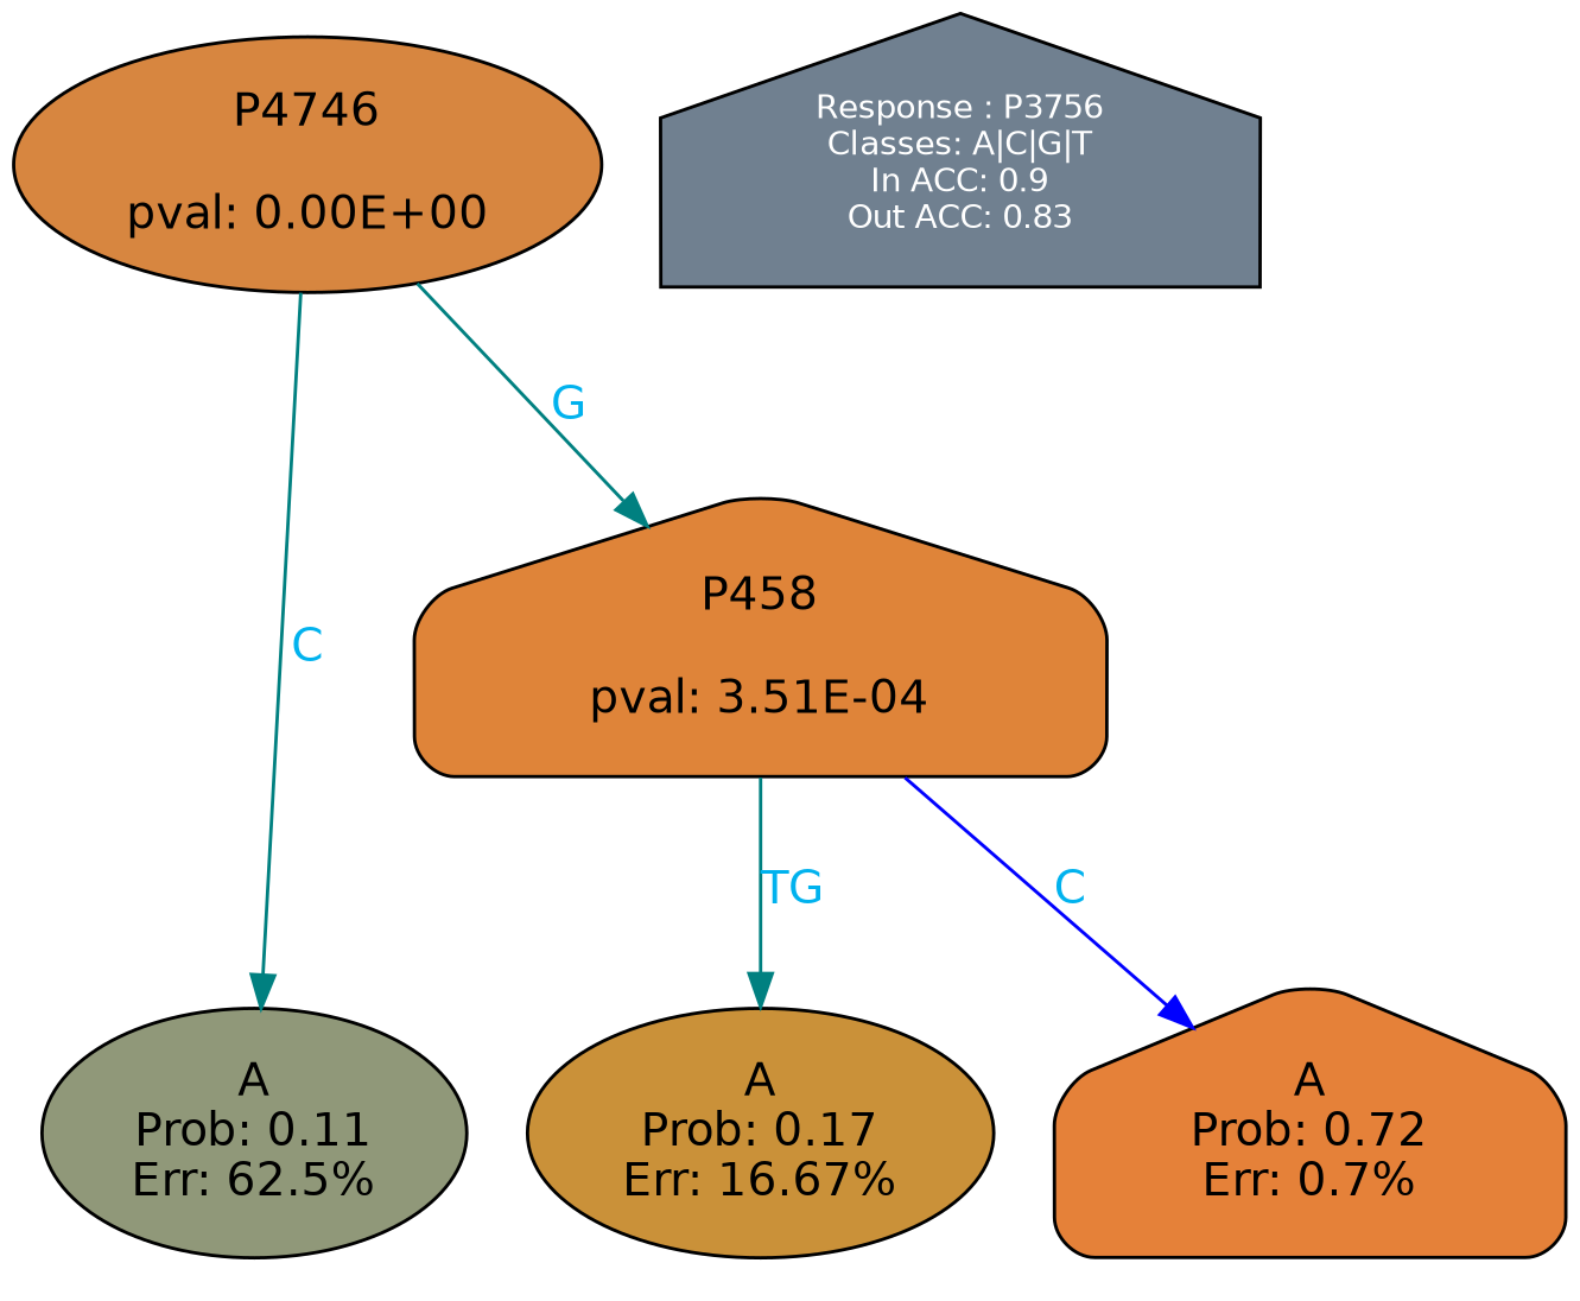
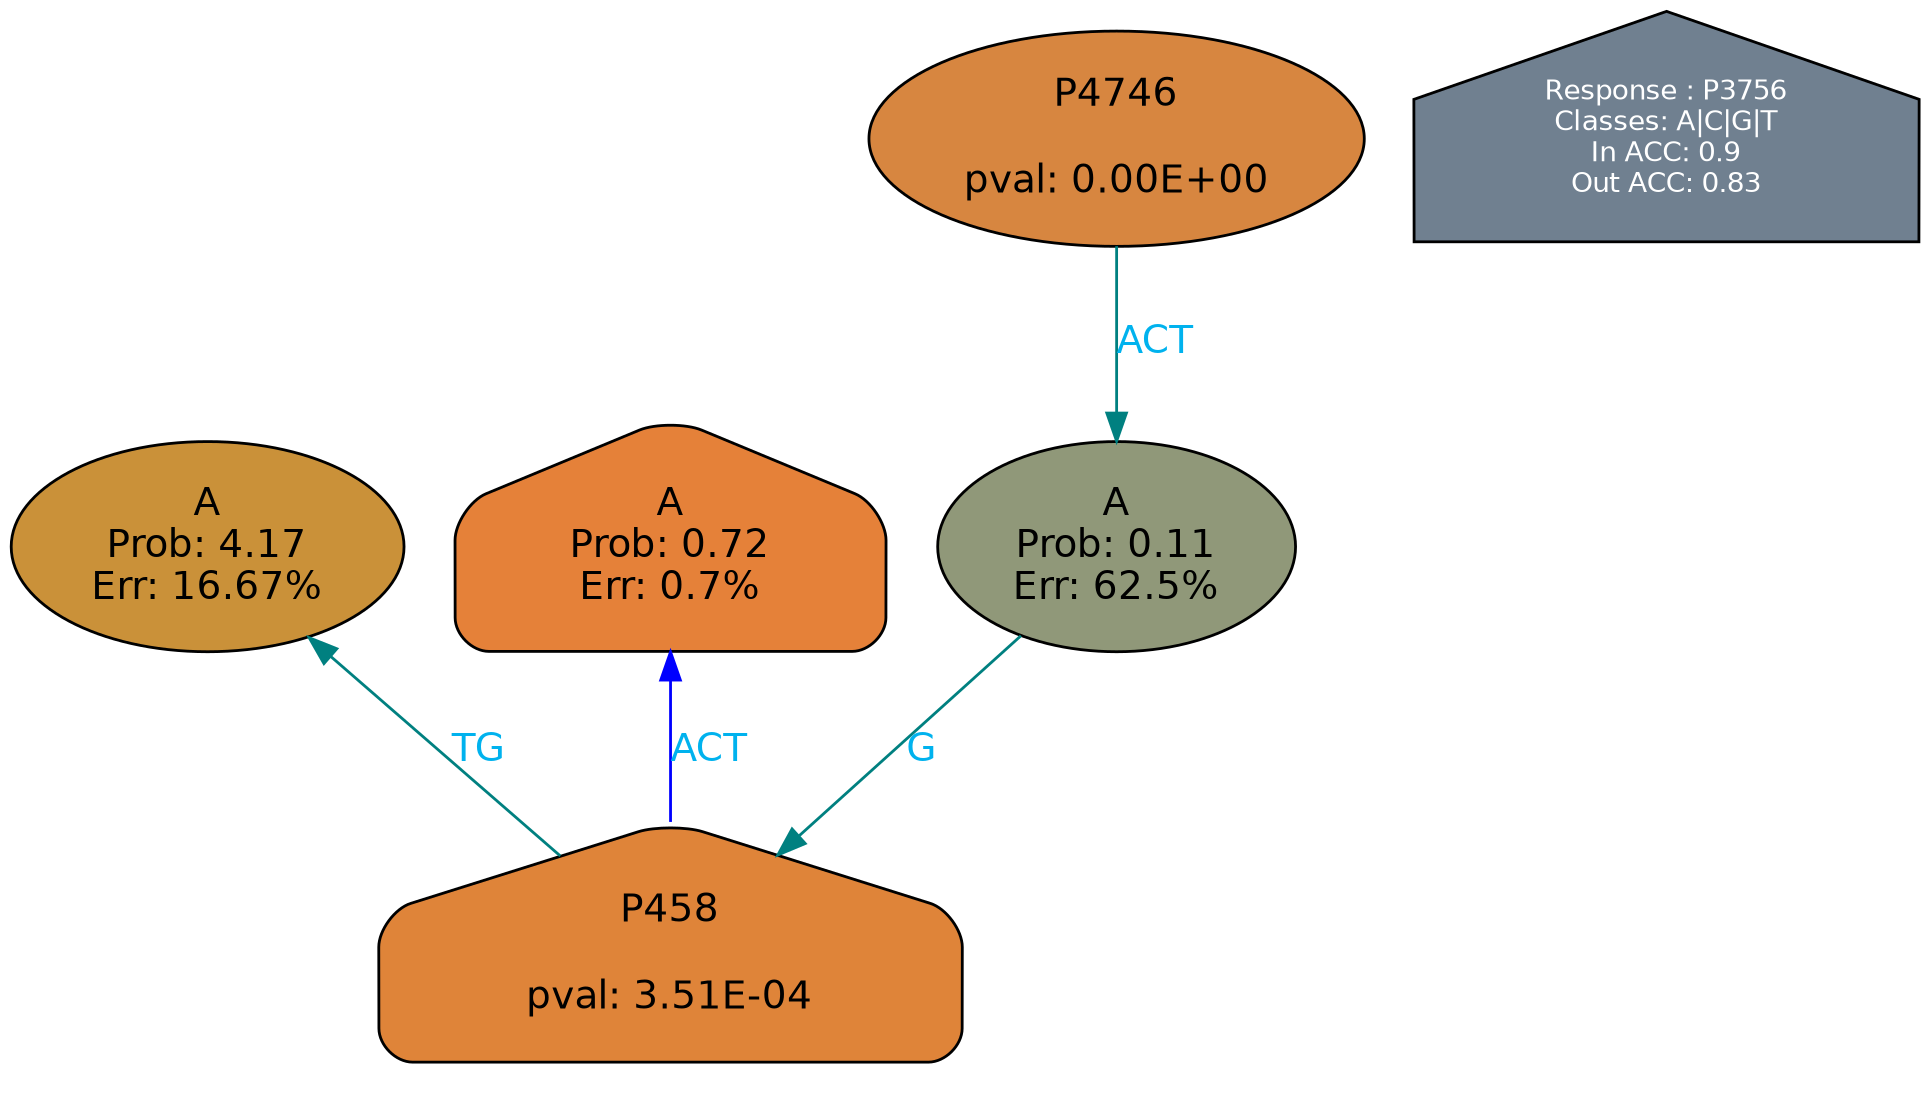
  digraph {
    ranksep=equally
    splines=polylines
    node [color=black fontname=helvetica shape=ellipse style="filled, rounded"]
    edge [color=teal fontcolor=deepskyblue2 fontname=helvetica]
    n1 [fillcolor="#909879" label="A\nProb: 0.11\nErr: 62.5%"]
-   n2 [fillcolor="#ca9139" label="A\nProb: 0.17\nErr: 16.67%"]
+   n2 [fillcolor="#ca9139" label="A\nProb: 4.17\nErr: 16.67%"]
    n3 [fillcolor="#e58139" label="A\nProb: 0.72\nErr: 0.7%" shape=house]
    n4 [align=left fillcolor=slategray fontcolor=white fontsize=10 label="Response : P3756\nClasses: A|C|G|T\nIn ACC: 0.9\nOut ACC: 0.83\n" shape=house style=filled]
    n5 [fillcolor="#d78640" label="P4746\n\npval: 0.00E+00"]
    n6 [fillcolor="#df8439" label="P458\n\npval: 3.51E-04" shape=house]
    subgraph sub_1 {
      rank=same
      n1
      n2
      n3
    }
    subgraph sub_2 {
      rank=same
      n4
      n5
    }
-   n5 -> n1 [label=C]
-   n5 -> n6 [label=G]
+   n5 -> n1 [label=ACT]
+   n1 -> n6 [label=G]
    n6 -> n2 [label=TG]
-   n6 -> n3 [color=blue label=C]
+   n6 -> n3 [color=blue label=ACT]
  }
